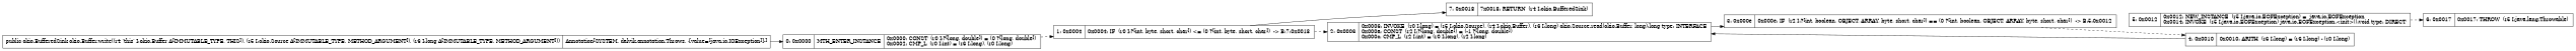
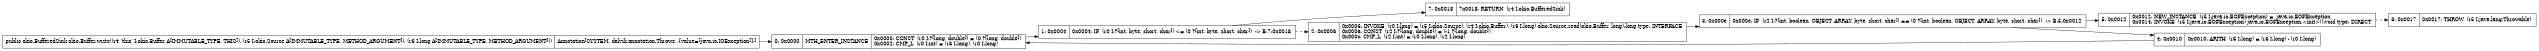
  digraph {
    rankdir=LR
    node [shape=record]
    n1 [label="{0\:\ 0x0000|MTH_ENTER_INSTANCE\l|0x0000: CONST  (r0 I:?[long, double]) = (0 ?[long, double]) \l0x0002: CMP_L  (r0 I:int) = (r6 I:long), (r0 I:long) \l}"]
    n2 [label="{1\:\ 0x0004|0x0004: IF  (r0 I:?[int, byte, short, char]) \<= (0 ?[int, byte, short, char])  \-\> B:7:0x0018 \l}"]
    n3 [label="{2\:\ 0x0006|0x0006: INVOKE  (r0 I:long) = (r5 I:okio.Source), (r4 I:okio.Buffer), (r6 I:long) okio.Source.read(okio.Buffer, long):long type: INTERFACE \l0x000a: CONST  (r2 I:?[long, double]) = (\-1 ?[long, double]) \l0x000c: CMP_L  (r2 I:int) = (r0 I:long), (r2 I:long) \l}"]
    n4 [label="{7\:\ 0x0018|7x0018: RETURN  (r4 I:okio.BufferedSink) \l}"]
    n5 [label="{3\:\ 0x000e|0x000e: IF  (r2 I:?[int, boolean, OBJECT, ARRAY, byte, short, char]) == (0 ?[int, boolean, OBJECT, ARRAY, byte, short, char])  \-\> B:5:0x0012 \l}"]
    n6 [label="{4\:\ 0x0010|0x0010: ARITH  (r6 I:long) = (r6 I:long) \- (r0 I:long) \l}"]
    n7 [label="{5\:\ 0x0012|0x0012: NEW_INSTANCE  (r5 I:java.io.EOFException) =  java.io.EOFException \l0x0014: INVOKE  (r5 I:java.io.EOFException) java.io.EOFException.\<init\>():void type: DIRECT \l}"]
    n8 [label="{6\:\ 0x0017|0x0017: THROW  (r5 I:java.lang.Throwable) \l}"]
    n9 [label="{public okio.BufferedSink okio.Buffer.write((r4 'this' I:okio.Buffer A[IMMUTABLE_TYPE, THIS]), (r5 I:okio.Source A[IMMUTABLE_TYPE, METHOD_ARGUMENT]), (r6 I:long A[IMMUTABLE_TYPE, METHOD_ARGUMENT]))  | Annotation[SYSTEM, dalvik.annotation.Throws, \{value=[java.io.IOException]\}]\l}"]
-   n1 -> n2 [style=dashed]
+   n1 -> n2
    n2 -> n3 [style=dashed]
    n2 -> n4
    n3 -> n5
-   n5 -> n6 [style=dashed]
-   n6 -> n3
+   n5 -> n6 [style=solid]
+   n5 -> n7
+   n6 -> n1
    n7 -> n8 [style=dashed]
    n9 -> n1
  }
